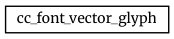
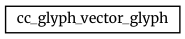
  digraph {
    rankdir=LR
    fontname=Merriweather
-   n1 [color=black fillcolor=white fontname=Merriweather fontsize=10 height=0.2 label=cc_font_vector_glyph shape=record style=filled width=0.4]
+   n1 [color=black fillcolor=white fontname=Merriweather fontsize=10 height=0.2 label=cc_glyph_vector_glyph shape=record style=filled width=0.4]
  }
